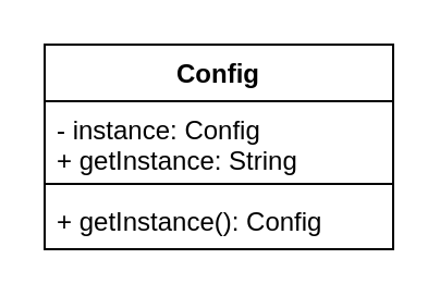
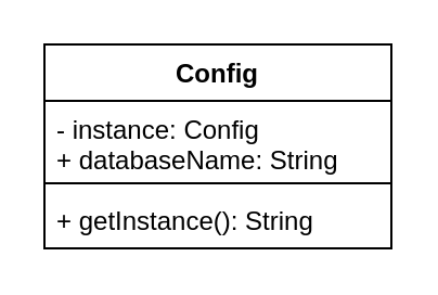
  <mxCell id="0" />
  <mxCell id="1" parent="0" />
  <mxCell id="2" value="Config" style="swimlane;fontStyle=1;align=center;verticalAlign=top;childLayout=stackLayout;horizontal=1;startSize=26;horizontalStack=0;resizeParent=1;resizeParentMax=0;resizeLast=0;collapsible=1;marginBottom=0;" vertex="1" parent="1"><mxGeometry x="20" y="20" width="160" height="94" as="geometry" /></mxCell>
- <mxCell id="3" value="- instance: Config&#10;+ getInstance: String" style="text;strokeColor=none;fillColor=none;align=left;verticalAlign=top;spacingLeft=4;spacingRight=4;overflow=hidden;rotatable=0;points=[[0,0.5],[1,0.5]];portConstraint=eastwest;" vertex="1" parent="2"><mxGeometry y="26" width="160" height="34" as="geometry" /></mxCell>
+ <mxCell id="3" value="- instance: Config&#10;+ databaseName: String" style="text;strokeColor=none;fillColor=none;align=left;verticalAlign=top;spacingLeft=4;spacingRight=4;overflow=hidden;rotatable=0;points=[[0,0.5],[1,0.5]];portConstraint=eastwest;" vertex="1" parent="2"><mxGeometry y="26" width="160" height="34" as="geometry" /></mxCell>
  <mxCell id="4" value="" style="line;strokeWidth=1;fillColor=none;align=left;verticalAlign=middle;spacingTop=-1;spacingLeft=3;spacingRight=3;rotatable=0;labelPosition=right;points=[];portConstraint=eastwest;" vertex="1" parent="2"><mxGeometry y="60" width="160" height="8" as="geometry" /></mxCell>
- <mxCell id="5" value="+ getInstance(): Config" style="text;strokeColor=none;fillColor=none;align=left;verticalAlign=top;spacingLeft=4;spacingRight=4;overflow=hidden;rotatable=0;points=[[0,0.5],[1,0.5]];portConstraint=eastwest;" vertex="1" parent="2"><mxGeometry y="68" width="160" height="26" as="geometry" /></mxCell>
+ <mxCell id="5" value="+ getInstance(): String" style="text;strokeColor=none;fillColor=none;align=left;verticalAlign=top;spacingLeft=4;spacingRight=4;overflow=hidden;rotatable=0;points=[[0,0.5],[1,0.5]];portConstraint=eastwest;" vertex="1" parent="2"><mxGeometry y="68" width="160" height="26" as="geometry" /></mxCell>
